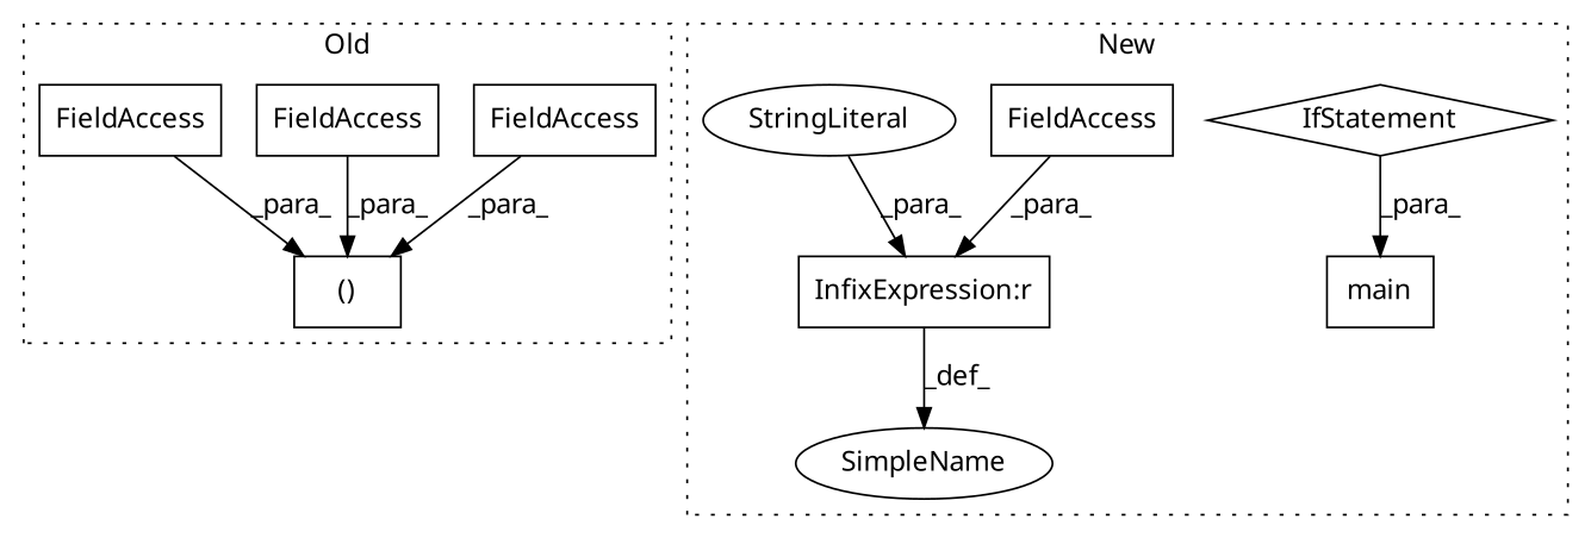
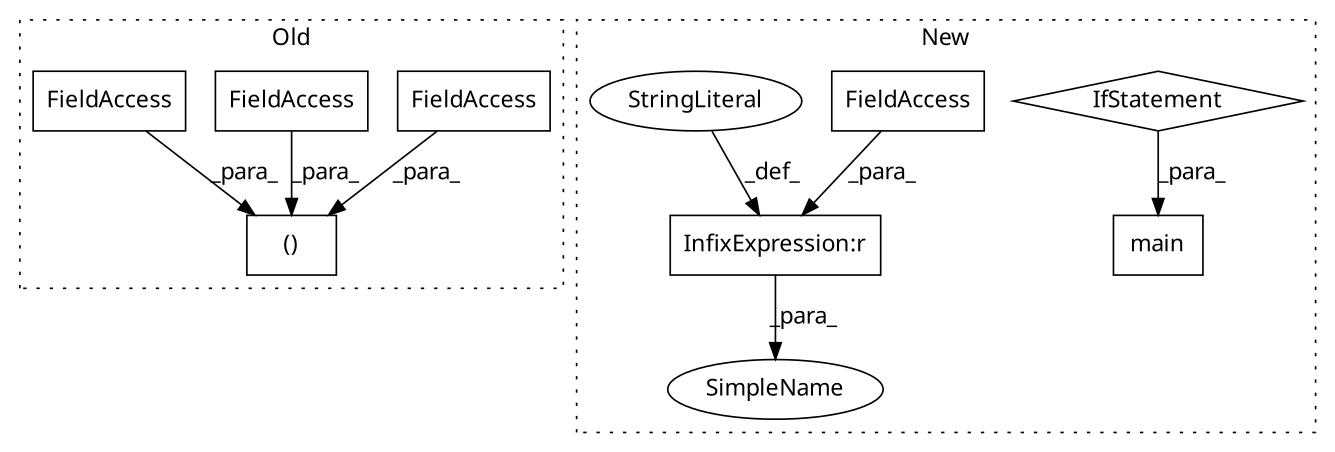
  digraph {
    fontname="Noto Sans"
    node [a=22 fontname="Noto Sans" l=6 shape=box]
    edge [fontname="Noto Sans"]
    n1 [a=106 l=55 label="()" s=3028]
    n2 [l=1 label=FieldAccess s=3082]
    n3 [label=FieldAccess s=3046]
    n4 [l=4 label=FieldAccess s=3065]
    n5 [a=32 label=main s=3988]
    n6 [a=25 l="4,2" label=IfStatement s="3952,3978" shape=diamond]
    n7 [a=42 label=SimpleName shape=ellipse l=""]
    n8 [a=27 l=4 label="InfixExpression:r" s=3964]
    n9 [l=8 label=FieldAccess s=3956]
    n10 [a=45 l=10 label=StringLiteral s=3968 shape=ellipse]
    subgraph cluster_1 {
      label=Old
      style=dotted
      n1
      n2
      n3
      n4
    }
    subgraph cluster_2 {
      label=New
      style=dotted
      n5
      n6
      n7
      n8
      n9
      n10
    }
    n2 -> n1 [label=_para_]
    n3 -> n1 [label=_para_]
    n4 -> n1 [label=_para_]
    n6 -> n5 [label=_para_]
-   n8 -> n7 [label=_def_]
+   n8 -> n7 [label=_para_]
    n9 -> n8 [label=_para_]
-   n10 -> n8 [label=_para_]
+   n10 -> n8 [label=_def_]
  }
